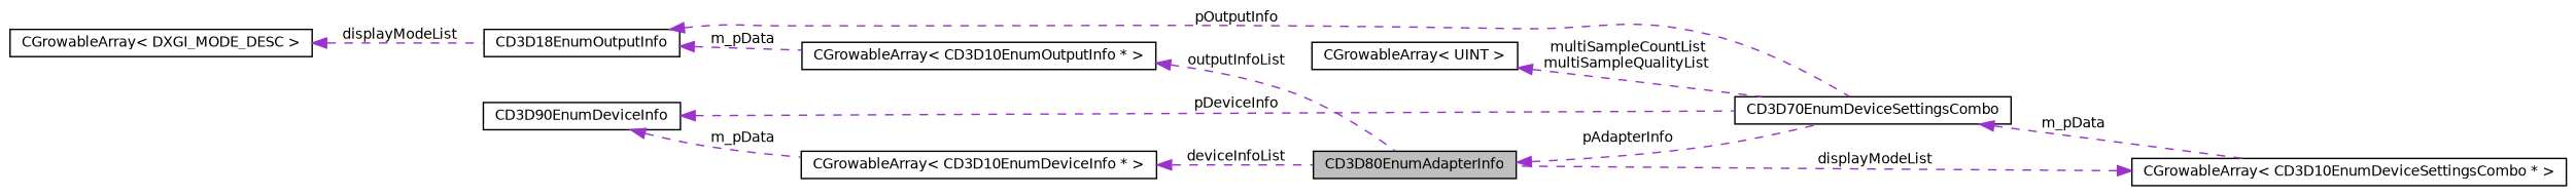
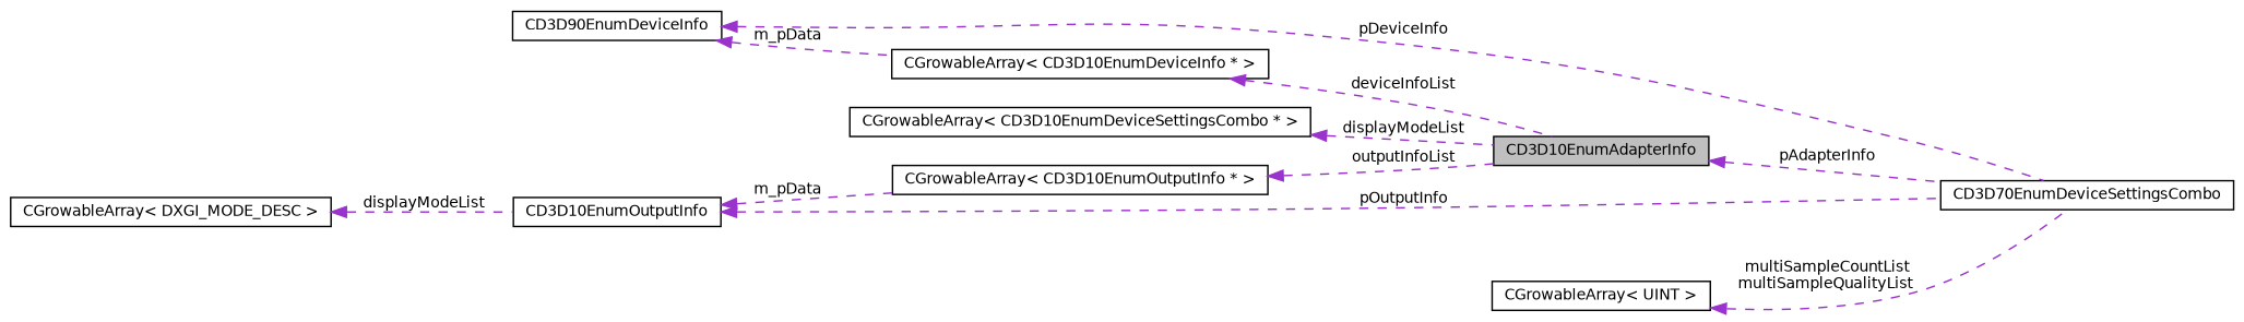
  digraph {
    rankdir=LR
    node [color=black fillcolor=white fontname=Helvetica fontsize=10 shape=record style=filled]
    edge [color=darkorchid3 dir=back fontname=Helvetica fontsize=10 labelfontname=Helvetica labelfontsize=10 style=dashed]
-   n1 [fillcolor=grey75 fontcolor=black height=0.2 label=CD3D80EnumAdapterInfo width=0.4]
+   n1 [fillcolor=grey75 fontcolor=black height=0.2 label=CD3D10EnumAdapterInfo width=0.4]
    n2 [height=0.2 label=CD3D70EnumDeviceSettingsCombo width=0.4]
    n3 [height=0.2 label="CGrowableArray\< CD3D10EnumDeviceSettingsCombo * \>" width=0.4]
    n4 [height=0.2 label="CGrowableArray\< CD3D10EnumDeviceInfo * \>" width=0.4]
    n5 [height=0.2 label=CD3D90EnumDeviceInfo width=0.4]
-   n6 [height=0.2 label=CD3D18EnumOutputInfo width=0.4]
+   n6 [height=0.2 label=CD3D10EnumOutputInfo width=0.4]
    n7 [height=0.2 label="CGrowableArray\< CD3D10EnumOutputInfo * \>" width=0.4]
    n8 [height=0.2 label="CGrowableArray\< DXGI_MODE_DESC \>" width=0.4]
    n9 [height=0.2 label="CGrowableArray\< UINT \>" width=0.4]
    n1 -> n2 [label=" pAdapterInfo"]
-   n2 -> n3 [label=" m_pData"]
    n3 -> n1 [label=" displayModeList"]
    n4 -> n1 [label=" deviceInfoList"]
    n5 -> n2 [label=" pDeviceInfo"]
    n5 -> n4 [label=" m_pData"]
    n6 -> n2 [label=" pOutputInfo"]
    n6 -> n7 [label=" m_pData"]
    n7 -> n1 [label=" outputInfoList"]
    n8 -> n6 [label=" displayModeList"]
    n9 -> n2 [label=" multiSampleCountList\nmultiSampleQualityList"]
  }
